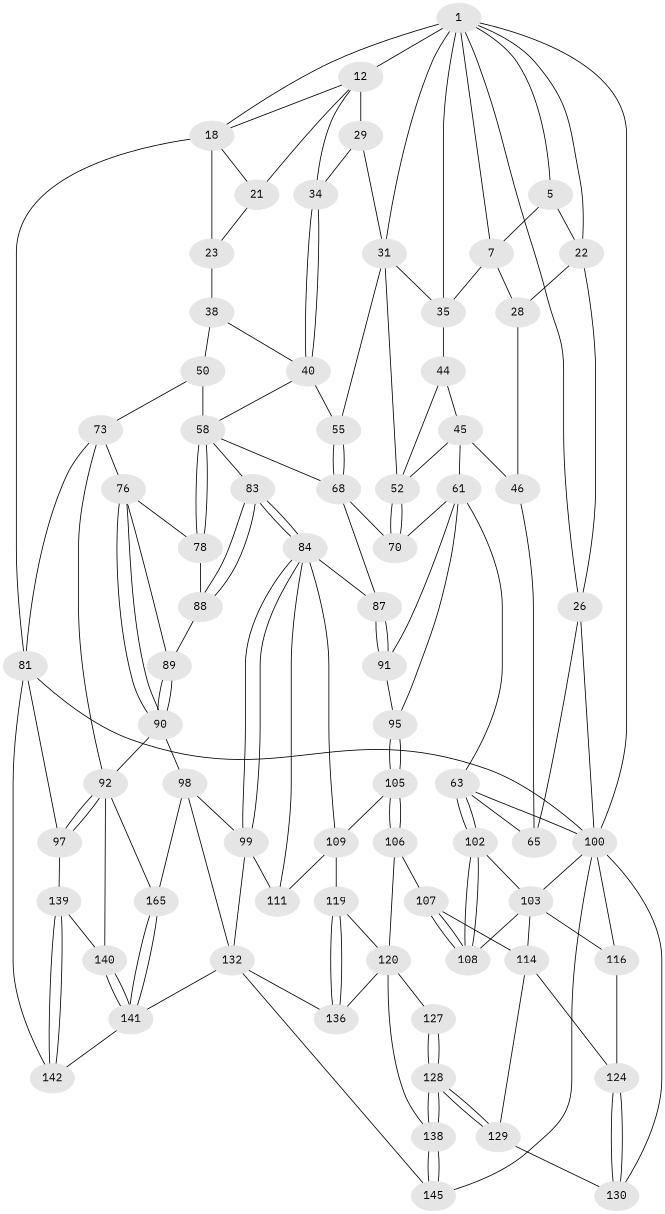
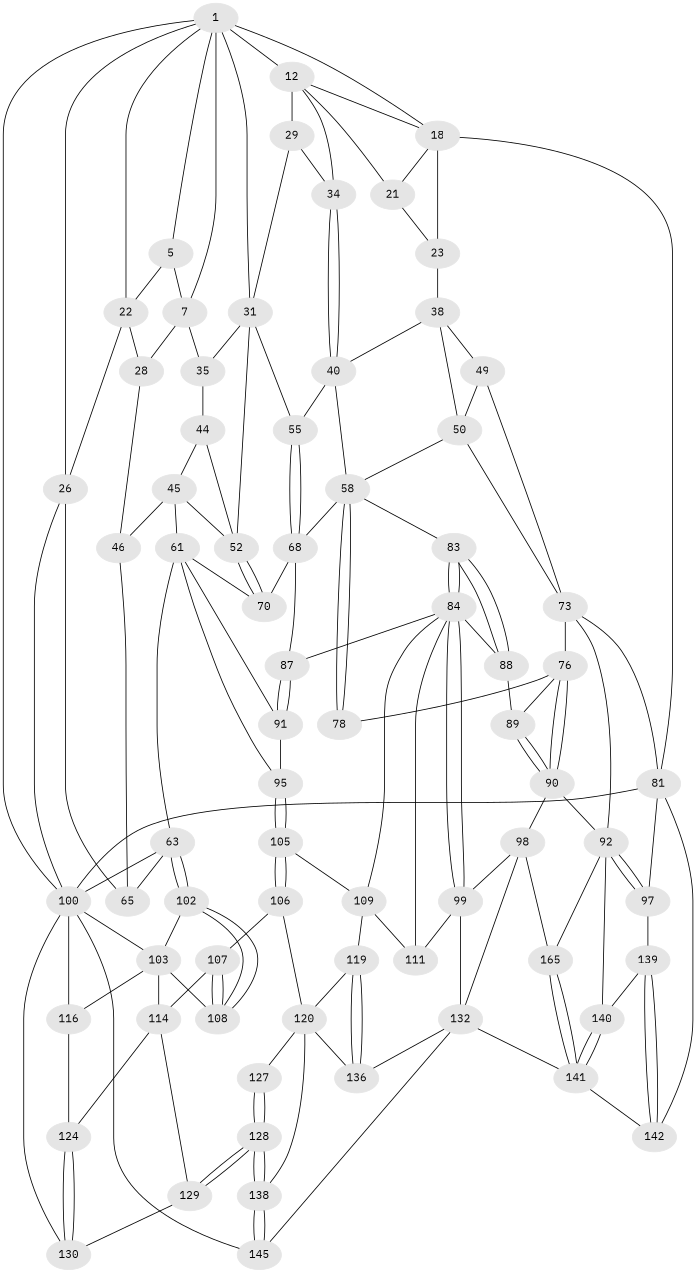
  graph {
    fontname="IBM Plex Mono"
    node [color=gray90 fontname="IBM Plex Mono" style=filled]
    edge [fontname="IBM Plex Mono"]
    1 [super="+6+2"]
    5 [super="+9"]
    7 [super="+8+36"]
    n4 [label=12 super="+11+14"]
    18 [super="+48+19"]
    22 [super="+25"]
    26 [super="+67"]
    31 [super="+32+51"]
    35 [super="+43"]
    100 [super="+101"]
    28 [super="+37+29"]
    21
    n13 [label=29 super="+30"]
    34
    23 [super="+41+24"]
    81 [super="+82+96"]
    65
    52 [super="+53"]
    55
    44
    103 [super="+110+104"]
    116
    130
    145
    46 [super="+56"]
    40 [super="+54"]
    38 [super="+39+42"]
    97
    142
+   49 [super="+66"]
    50 [super="+57"]
    73 [super="+74"]
    70
    68 [super="+69"]
    58 [super="+59"]
    45 [super="+60"]
    78 [super="+79"]
    83
    61 [super="+62+80"]
    63 [super="+64"]
    91
    95
    76 [super="+77"]
    92 [super="+93"]
    87
    88
    84 [super="+85"]
    102
    105
    108
    89
    90 [super="+94"]
    n53 [label=165]
    140
    98 [super="+131"]
    139
    99 [super="+113"]
    109 [super="+112"]
    111
    132 [super="+144+133"]
    119
    141 [super="+143"]
    106
    136
    114 [super="+118"]
    124
    129
    107
    120 [super="+121+137"]
    127
    138
    128
    1 -- 5
    1 -- 7
    1 -- n4 [weight=2]
    1 -- 18
    1 -- 22
    1 -- 26
    1 -- 31
-   1 -- 35
    1 -- 100
    5 -- 7
    5 -- 22
    7 -- 35
    7 -- 28 [weight=2]
    n4 -- 18
    n4 -- 21
    n4 -- n13 [weight=2]
    n4 -- 34
    18 -- 21
    18 -- 23 [weight=2]
    18 -- 81 [weight=2]
    22 -- 26
    22 -- 28
    26 -- 100
    26 -- 65
    31 -- 35
    31 -- 52
    31 -- 55
    35 -- 44
    100 -- 103
    100 -- 116
    100 -- 130
    100 -- 145
    28 -- 46 [weight=2]
    21 -- 23
    n13 -- 31
    n13 -- 34
    34 -- 40
    34 -- 40
    23 -- 38 [weight=2]
    81 -- 100
    81 -- 97
    81 -- 142
    52 -- 70
    52 -- 70
    55 -- 68
    55 -- 68
    44 -- 52
    44 -- 45
    103 -- 116
    103 -- 108
    103 -- 114 [weight=2]
    116 -- 124
    46 -- 65
    40 -- 55
    40 -- 58
    38 -- 40
+   38 -- 49
    38 -- 50
    97 -- 139
+   49 -- 50
+   49 -- 73
    50 -- 73
    50 -- 58
    73 -- 81
    73 -- 76
    73 -- 92
    68 -- 70
    68 -- 87
    58 -- 68
    58 -- 78 [weight=2]
    58 -- 78
    58 -- 83
    45 -- 52
    45 -- 46
    45 -- 61
-   78 -- 88
+   84 -- 88
    83 -- 88
    83 -- 88
    83 -- 84
    83 -- 84
    61 -- 70
    61 -- 63
    61 -- 91
    61 -- 95
    63 -- 100
    63 -- 65
    63 -- 102
    63 -- 102
    91 -- 95
    95 -- 105
    95 -- 105
    76 -- 78
    76 -- 89
    76 -- 90
    76 -- 90
    92 -- 97
    92 -- 97
    92 -- n53
    92 -- 140
    87 -- 91
    87 -- 91
    88 -- 89
    84 -- 87
    84 -- 99
    84 -- 99
    84 -- 109
    84 -- 111
    102 -- 103
    102 -- 108
    102 -- 108
    105 -- 109
    105 -- 106
    105 -- 106
    89 -- 90
    89 -- 90
    90 -- 92
    90 -- 98
    n53 -- 141
    n53 -- 141
    140 -- 141
    140 -- 141
    98 -- n53
    98 -- 99
    98 -- 132
    139 -- 142
    139 -- 142
    139 -- 140
    99 -- 111
    99 -- 132
    109 -- 111
    109 -- 119
    132 -- 145
    132 -- 141
    132 -- 136
    119 -- 136
    119 -- 136
    119 -- 120
    141 -- 142
    106 -- 107
    106 -- 120
    114 -- 124
    114 -- 129
    124 -- 130
    124 -- 130
    129 -- 130
    107 -- 108
    107 -- 108
    107 -- 114
    120 -- 136
    120 -- 127 [weight=2]
    120 -- 138
    127 -- 128
    127 -- 128
    138 -- 145
    138 -- 145
    128 -- 129
    128 -- 129
    128 -- 138
    128 -- 138
  }
